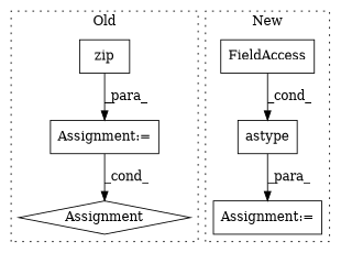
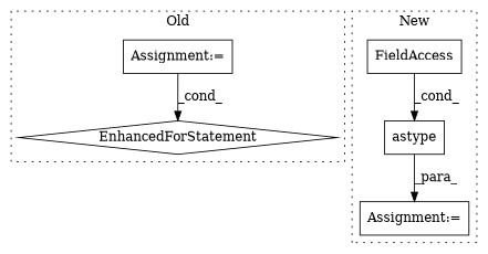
  digraph {
    node [a=32 l="69,2" s="1960,2051" shape=box]
-   n1 [l="4,1" label=zip s="2037,2050"]
-   n2 [a=70 label=Assignment shape=diamond]
+   n2 [a=70 label=EnhancedForStatement shape=diamond]
    n3 [a=7 label="Assignment:="]
    n4 [l="7,1" label=astype s="1788,1808"]
    n5 [a=22 l=13 label=FieldAccess s=1795]
    n6 [a=7 l=1 label="Assignment:=" s=1766]
    subgraph cluster_1 {
      label=Old
      style=dotted
-     n1
      n2
      n3
    }
    subgraph cluster_2 {
      label=New
      style=dotted
      n4
      n5
      n6
    }
-   n1 -> n3 [label=_para_]
    n3 -> n2 [label=_cond_]
    n4 -> n6 [label=_para_]
    n5 -> n4 [label=_cond_]
  }
